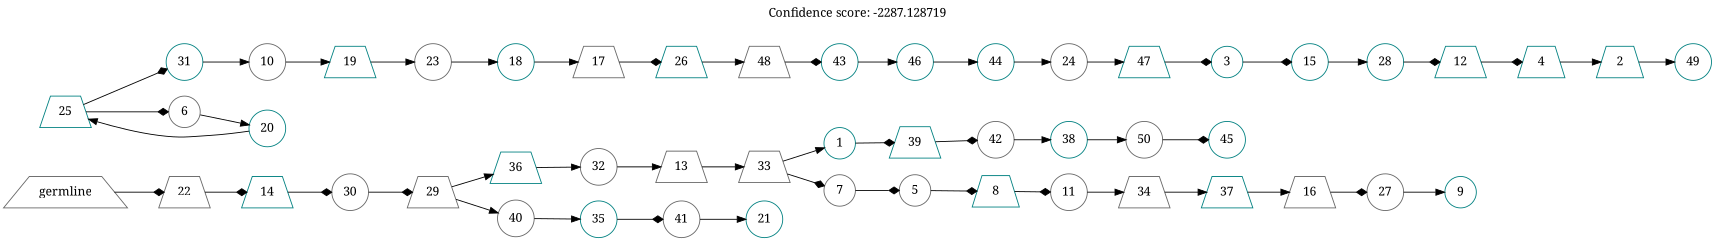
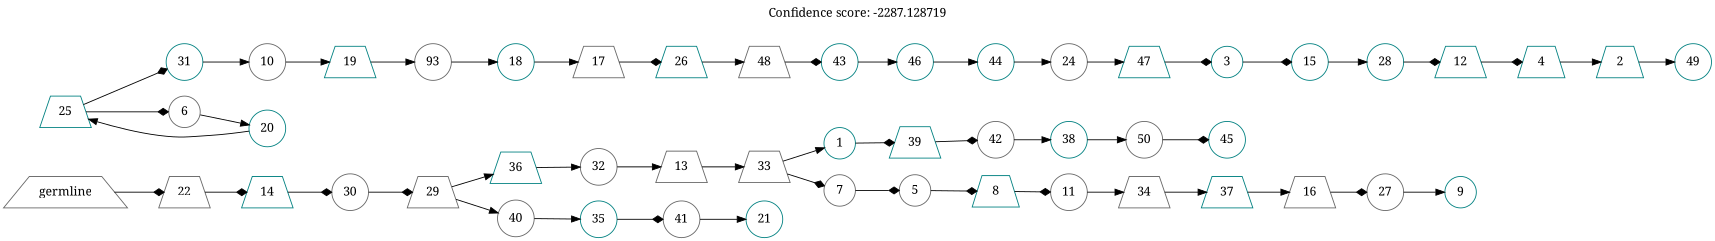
  digraph {
    fontname="Noto Serif"
    label="Confidence score: -2287.128719"
    labelloc=t
    rankdir=LR
    node [color=teal fontname="Noto Serif" shape=circle]
    edge [arrowhead=normal fontname="Noto Serif"]
    n1 [color=gray40 label=50]
    n2 [label=45]
    n3 [label=38]
    n4 [color=gray40 label=42]
    n5 [label=39 shape=trapezium]
    n6 [label=1]
    n7 [color=gray40 label=33 shape=trapezium]
    n8 [color=gray40 label=7]
    n9 [color=gray40 label=13 shape=trapezium]
    n10 [color=gray40 label=32]
    n11 [label=36 shape=trapezium]
    n12 [label=2 shape=trapezium]
    n13 [label=49]
    n14 [label=4 shape=trapezium]
    n15 [label=12 shape=trapezium]
    n16 [label=28]
    n17 [label=15]
    n18 [label=3]
    n19 [label=47 shape=trapezium]
    n20 [color=gray40 label=24]
    n21 [label=44]
    n22 [label=46]
    n23 [label=43]
    n24 [color=gray40 label=48 shape=trapezium]
    n25 [label=26 shape=trapezium]
    n26 [color=gray40 label=17 shape=trapezium]
    n27 [label=18]
-   n28 [color=gray40 label=23]
+   n28 [color=gray40 label=93]
    n29 [label=19 shape=trapezium]
    n30 [color=gray40 label=10]
    n31 [label=31]
    n32 [label=25 shape=trapezium]
    n33 [color=gray40 label=6]
    n34 [label=20]
    n35 [label=9]
    n36 [color=gray40 label=27]
    n37 [color=gray40 label=16 shape=trapezium]
    n38 [label=37 shape=trapezium]
    n39 [color=gray40 label=34 shape=trapezium]
    n40 [color=gray40 label=11]
    n41 [label=8 shape=trapezium]
    n42 [color=gray40 label=5]
    n43 [label=21]
    n44 [color=gray40 label=41]
    n45 [label=35]
    n46 [color=gray40 label=40]
    n47 [color=gray40 label=29 shape=trapezium]
    n48 [color=gray40 label=30]
    n49 [label=14 shape=trapezium]
    n50 [color=gray40 label=22 shape=trapezium]
    n51 [color=gray40 label=germline shape=trapezium]
    n1 -> n2 [arrowhead=diamond]
    n3 -> n1
    n4 -> n3
    n5 -> n4 [arrowhead=diamond]
    n6 -> n5 [arrowhead=diamond]
    n7 -> n6
    n7 -> n8 [arrowhead=diamond]
    n8 -> n42 [arrowhead=diamond]
    n9 -> n7
    n10 -> n9
    n11 -> n10
    n12 -> n13
    n14 -> n12
    n15 -> n14 [arrowhead=diamond]
    n16 -> n15 [arrowhead=diamond]
    n17 -> n16
    n18 -> n17 [arrowhead=diamond]
    n19 -> n18 [arrowhead=diamond]
    n20 -> n19
    n21 -> n20
    n22 -> n21
    n23 -> n22
    n24 -> n23 [arrowhead=diamond]
    n25 -> n24
    n26 -> n25 [arrowhead=diamond]
    n27 -> n26
    n28 -> n27
    n29 -> n28
    n30 -> n29
    n31 -> n30
    n32 -> n31 [arrowhead=diamond]
    n32 -> n33 [arrowhead=diamond]
    n33 -> n34
    n34 -> n32
    n36 -> n35
    n37 -> n36 [arrowhead=diamond]
    n38 -> n37
    n39 -> n38
    n40 -> n39
    n41 -> n40 [arrowhead=diamond]
    n42 -> n41 [arrowhead=diamond]
    n44 -> n43
    n45 -> n44 [arrowhead=diamond]
    n46 -> n45
    n47 -> n11
    n47 -> n46
    n48 -> n47 [arrowhead=diamond]
    n49 -> n48 [arrowhead=diamond]
    n50 -> n49 [arrowhead=diamond]
    n51 -> n50 [arrowhead=diamond]
  }
